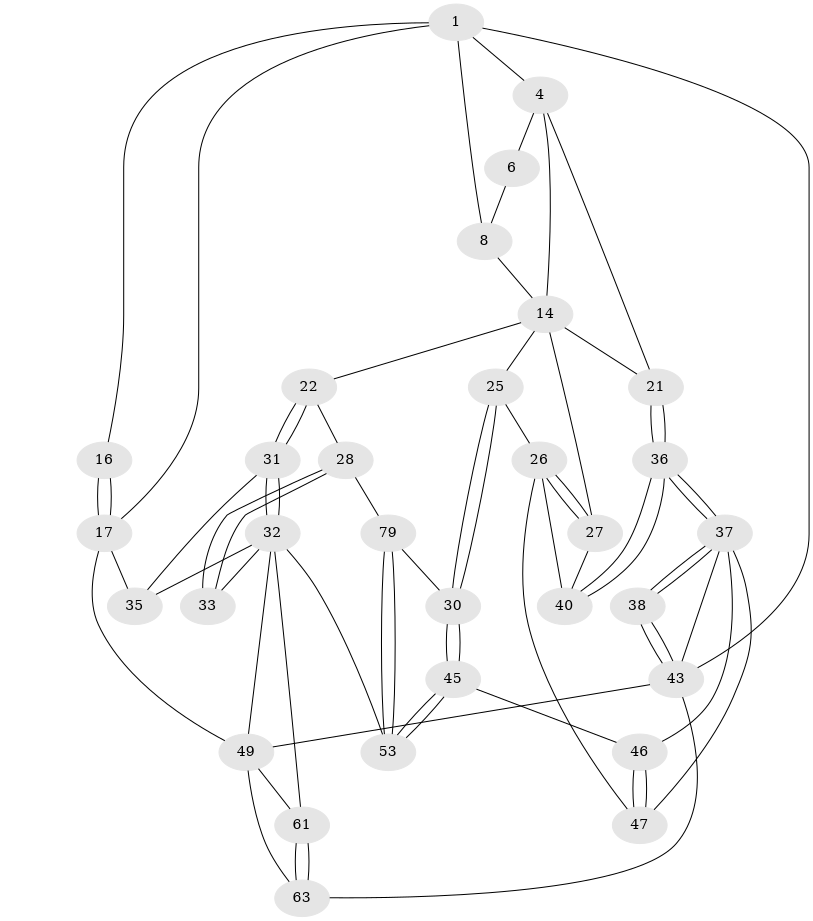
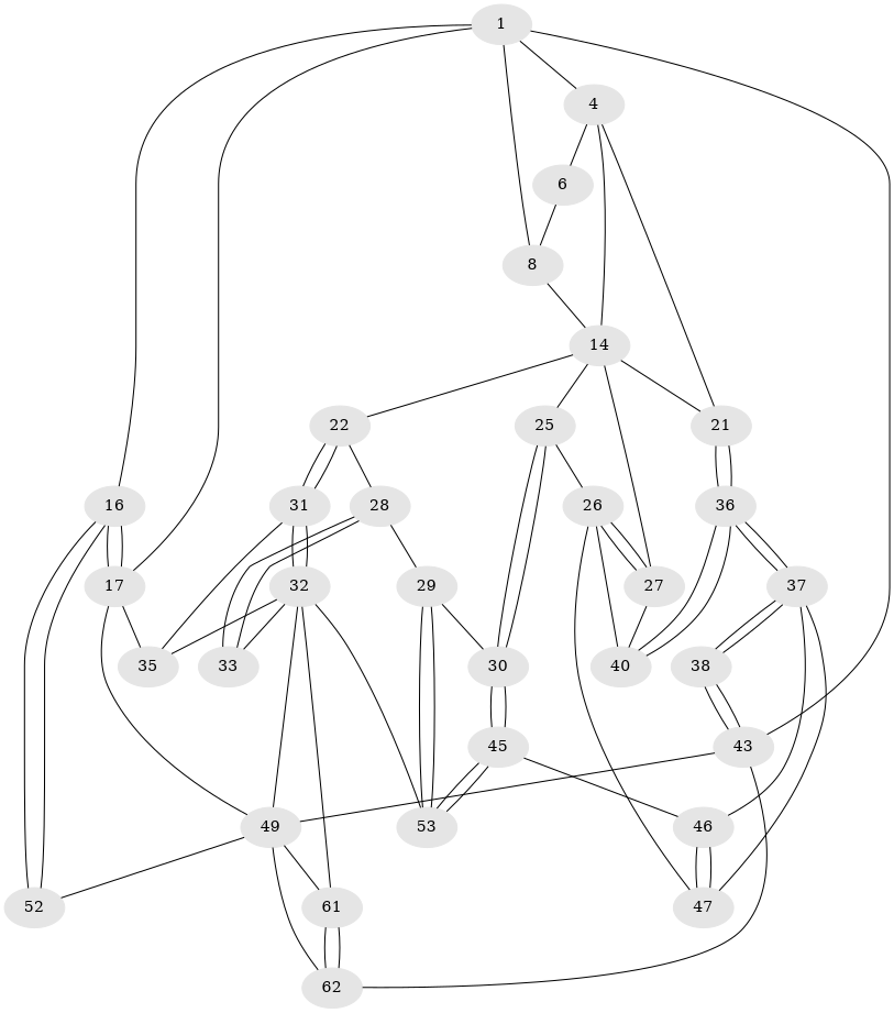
  graph {
    node [color=gray90 style=filled]
    1 [super="+2+7"]
    4 [super="+5"]
    8 [super="+9"]
    16
    17 [super="+34+18"]
    43 [super="+44"]
    6
    14 [super="+15+24"]
    21
+   52
    35
    49 [super="+50"]
    38
-   62 [label=63]
+   62
    22 [super="+23"]
    25
    27 [super="+39"]
    36
    28
    31
    26 [super="+41"]
    30
    40 [super="+42"]
    61
    37 [super="+56"]
-   29 [label=79]
+   29
    33
    32 [super="+48"]
    47
    45
    53
    46
    1 -- 4
    1 -- 8 [weight=2]
    1 -- 16
    1 -- 17 [weight=2]
    1 -- 43 [weight=2]
    4 -- 6
    4 -- 14
    4 -- 21
    8 -- 14
    16 -- 17
    16 -- 17
+   16 -- 52
+   16 -- 52
    17 -- 35
    17 -- 49
    43 -- 49
    43 -- 62
    6 -- 8
    14 -- 21
    14 -- 22
    14 -- 25
    14 -- 27
    21 -- 36
    21 -- 36
+   49 -- 52
    49 -- 62
    49 -- 61
    38 -- 43
    38 -- 43
    22 -- 28
    22 -- 31
    22 -- 31
    25 -- 26
    25 -- 30
    25 -- 30
    27 -- 40 [weight=2]
    36 -- 40
    36 -- 40
    36 -- 37
    36 -- 37
    28 -- 29
    28 -- 33
    28 -- 33
    31 -- 35
    31 -- 32
    31 -- 32
    26 -- 27
    26 -- 27
    26 -- 40
    26 -- 47
    30 -- 45
    30 -- 45
    61 -- 62
    61 -- 62
-   37 -- 43 [weight=2]
    37 -- 38
    37 -- 38
    37 -- 47
    37 -- 46
    29 -- 30
    29 -- 53
    29 -- 53
    32 -- 35
    32 -- 49
    32 -- 61
    32 -- 33 [weight=2]
    32 -- 53
    45 -- 53
    45 -- 53
    45 -- 46
    46 -- 47
    46 -- 47
  }
